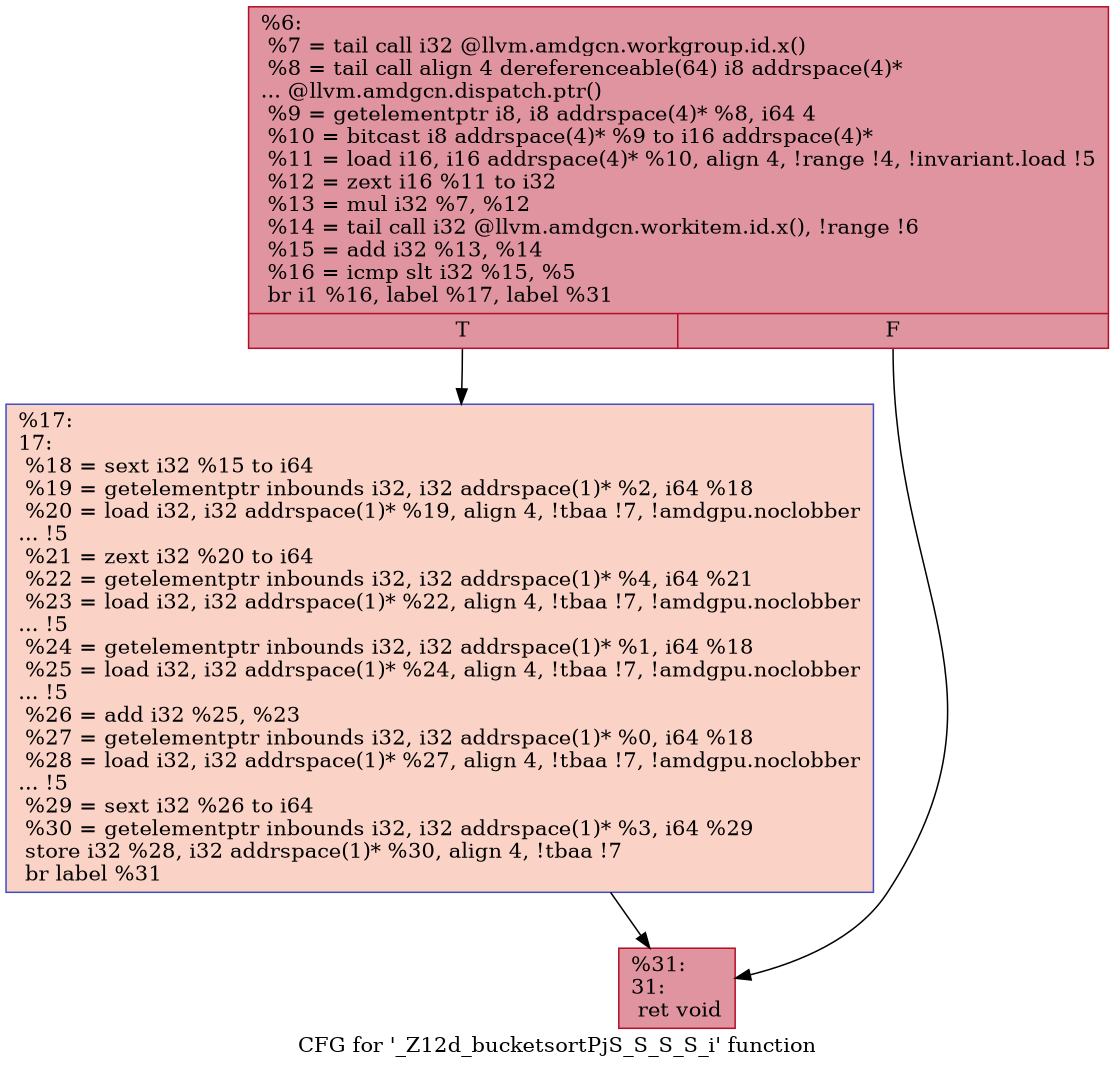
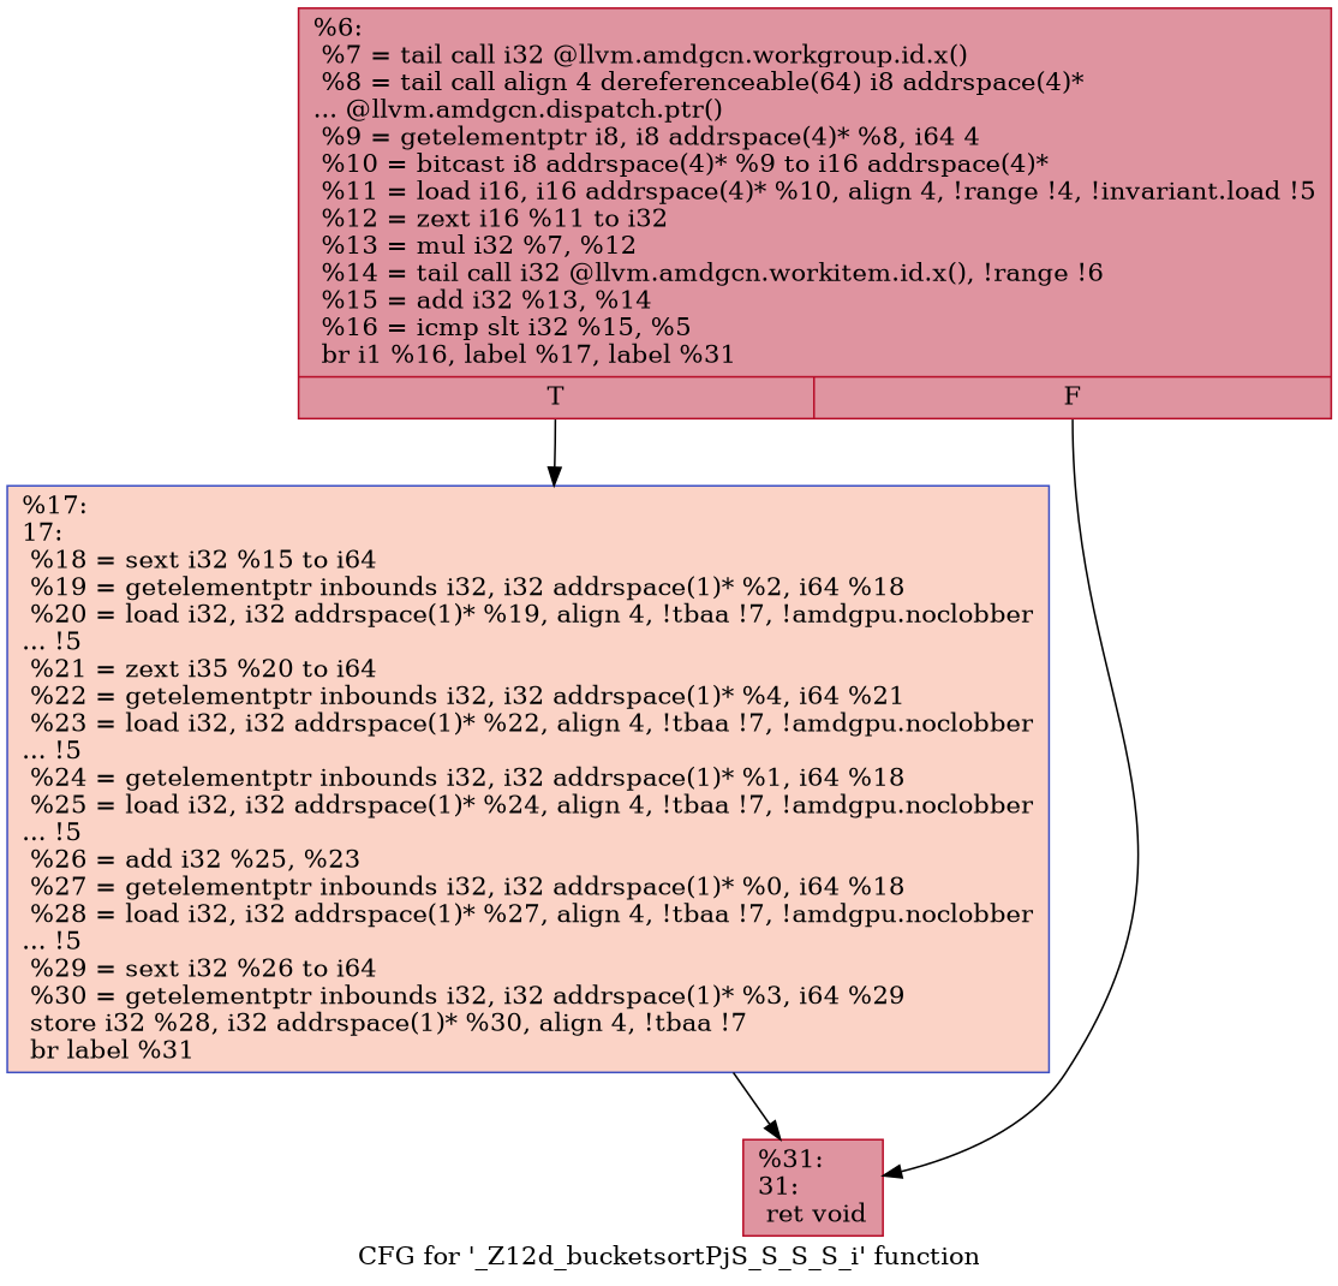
  digraph {
    label="CFG for '_Z12d_bucketsortPjS_S_S_S_i' function"
    node [color="#b70d28ff" fillcolor="#b70d2870" shape=record style=filled]
    n1 [label="{%6:\l  %7 = tail call i32 @llvm.amdgcn.workgroup.id.x()\l  %8 = tail call align 4 dereferenceable(64) i8 addrspace(4)*\l... @llvm.amdgcn.dispatch.ptr()\l  %9 = getelementptr i8, i8 addrspace(4)* %8, i64 4\l  %10 = bitcast i8 addrspace(4)* %9 to i16 addrspace(4)*\l  %11 = load i16, i16 addrspace(4)* %10, align 4, !range !4, !invariant.load !5\l  %12 = zext i16 %11 to i32\l  %13 = mul i32 %7, %12\l  %14 = tail call i32 @llvm.amdgcn.workitem.id.x(), !range !6\l  %15 = add i32 %13, %14\l  %16 = icmp slt i32 %15, %5\l  br i1 %16, label %17, label %31\l|{<s0>T|<s1>F}}"]
-   n2 [color="#3d50c3ff" fillcolor="#f59c7d70" label="{%17:\l17:                                               \l  %18 = sext i32 %15 to i64\l  %19 = getelementptr inbounds i32, i32 addrspace(1)* %2, i64 %18\l  %20 = load i32, i32 addrspace(1)* %19, align 4, !tbaa !7, !amdgpu.noclobber\l... !5\l  %21 = zext i32 %20 to i64\l  %22 = getelementptr inbounds i32, i32 addrspace(1)* %4, i64 %21\l  %23 = load i32, i32 addrspace(1)* %22, align 4, !tbaa !7, !amdgpu.noclobber\l... !5\l  %24 = getelementptr inbounds i32, i32 addrspace(1)* %1, i64 %18\l  %25 = load i32, i32 addrspace(1)* %24, align 4, !tbaa !7, !amdgpu.noclobber\l... !5\l  %26 = add i32 %25, %23\l  %27 = getelementptr inbounds i32, i32 addrspace(1)* %0, i64 %18\l  %28 = load i32, i32 addrspace(1)* %27, align 4, !tbaa !7, !amdgpu.noclobber\l... !5\l  %29 = sext i32 %26 to i64\l  %30 = getelementptr inbounds i32, i32 addrspace(1)* %3, i64 %29\l  store i32 %28, i32 addrspace(1)* %30, align 4, !tbaa !7\l  br label %31\l}"]
+   n2 [color="#3d50c3ff" fillcolor="#f59c7d70" label="{%17:\l17:                                               \l  %18 = sext i32 %15 to i64\l  %19 = getelementptr inbounds i32, i32 addrspace(1)* %2, i64 %18\l  %20 = load i32, i32 addrspace(1)* %19, align 4, !tbaa !7, !amdgpu.noclobber\l... !5\l  %21 = zext i35 %20 to i64\l  %22 = getelementptr inbounds i32, i32 addrspace(1)* %4, i64 %21\l  %23 = load i32, i32 addrspace(1)* %22, align 4, !tbaa !7, !amdgpu.noclobber\l... !5\l  %24 = getelementptr inbounds i32, i32 addrspace(1)* %1, i64 %18\l  %25 = load i32, i32 addrspace(1)* %24, align 4, !tbaa !7, !amdgpu.noclobber\l... !5\l  %26 = add i32 %25, %23\l  %27 = getelementptr inbounds i32, i32 addrspace(1)* %0, i64 %18\l  %28 = load i32, i32 addrspace(1)* %27, align 4, !tbaa !7, !amdgpu.noclobber\l... !5\l  %29 = sext i32 %26 to i64\l  %30 = getelementptr inbounds i32, i32 addrspace(1)* %3, i64 %29\l  store i32 %28, i32 addrspace(1)* %30, align 4, !tbaa !7\l  br label %31\l}"]
    n3 [label="{%31:\l31:                                               \l  ret void\l}"]
    n1 -> n2 [tailport=s0]
    n1 -> n3 [tailport=s1]
    n2 -> n3
  }
